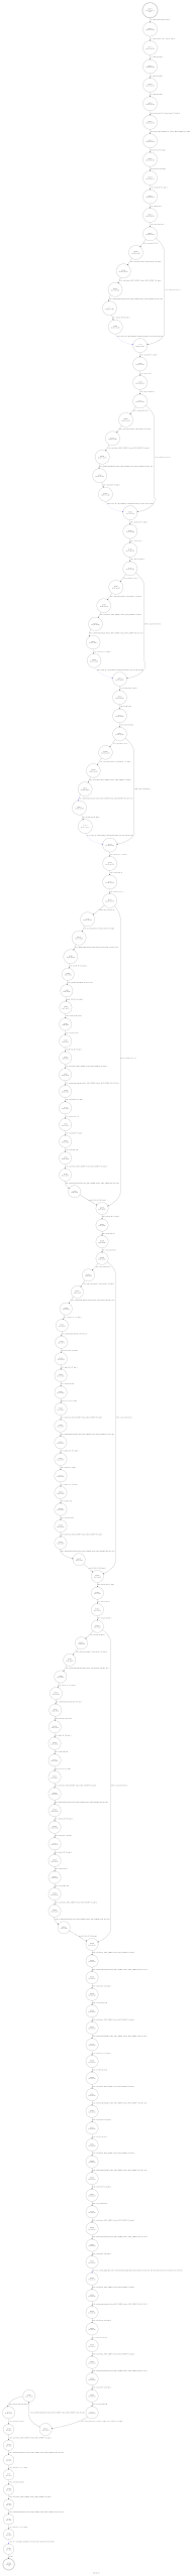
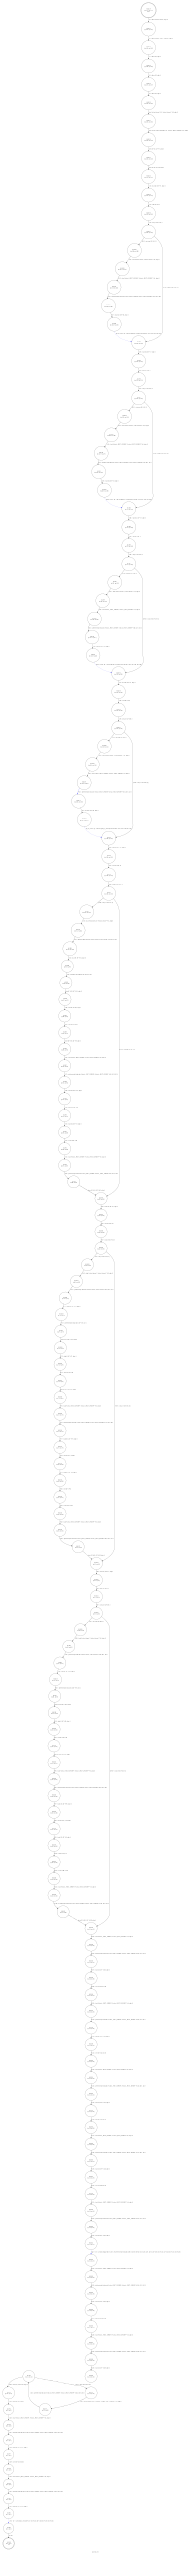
  digraph {
    fontname="Liberation Sans"
    label=process_rect
    node [fontname="Liberation Sans" shape=circle]
    edge [fontname="Liberation Sans"]
    n1 [label="N41218\n(rp:0, ep:0)\nexit" shape=doublecircle]
    n2 [label="N41219\n(rp:151, ep:151)\nentry" shape=doublecircle]
    n3 [label="N41221\n(rp:150, ep:150)"]
    n4 [label="N41222\n(rp:149, ep:149)"]
    n5 [label="N41223\n(rp:148, ep:148)"]
    n6 [label="N41224\n(rp:147, ep:147)"]
    n7 [label="N41225\n(rp:146, ep:146)"]
    n8 [label="N41227\n(rp:145, ep:145)"]
    n9 [label="N41229\n(rp:144, ep:144)"]
    n10 [label="N41231\n(rp:143, ep:143)"]
    n11 [label="N41234\n(rp:142, ep:142)"]
    n12 [label="N41235\n(rp:141, ep:141)"]
    n13 [label="N41236\n(rp:140, ep:140)"]
    n14 [label="N41237\n(rp:139, ep:139)"]
    n15 [label="N41383\n(rp:138, ep:138)"]
    n16 [label="N41244\n(rp:133, ep:133)"]
    n17 [label="N41239\n(rp:137, ep:137)"]
    n18 [label="N41245\n(rp:132, ep:132)"]
    n19 [label="N41240\n(rp:136, ep:136)"]
    n20 [label="N41246\n(rp:131, ep:131)"]
    n21 [label="N41241\n(rp:135, ep:135)"]
    n22 [label="N41242\n(rp:134, ep:134)"]
    n23 [label="N41247\n(rp:130, ep:130)"]
    n24 [label="N41385\n(rp:129, ep:129)"]
    n25 [label="N41254\n(rp:124, ep:124)"]
    n26 [label="N41249\n(rp:128, ep:128)"]
    n27 [label="N41255\n(rp:123, ep:123)"]
    n28 [label="N41250\n(rp:127, ep:127)"]
    n29 [label="N41256\n(rp:122, ep:122)"]
    n30 [label="N41251\n(rp:126, ep:126)"]
    n31 [label="N41252\n(rp:125, ep:125)"]
    n32 [label="N41257\n(rp:121, ep:121)"]
    n33 [label="N41387\n(rp:120, ep:120)"]
    n34 [label="N41264\n(rp:115, ep:115)"]
    n35 [label="N41259\n(rp:119, ep:119)"]
    n36 [label="N41265\n(rp:114, ep:114)"]
    n37 [label="N41260\n(rp:118, ep:118)"]
    n38 [label="N41266\n(rp:113, ep:113)"]
    n39 [label="N41261\n(rp:117, ep:117)"]
    n40 [label="N41262\n(rp:116, ep:116)"]
    n41 [label="N41267\n(rp:112, ep:112)"]
    n42 [label="N41389\n(rp:111, ep:111)"]
    n43 [label="N41274\n(rp:106, ep:106)"]
    n44 [label="N41269\n(rp:110, ep:110)"]
    n45 [label="N41275\n(rp:105, ep:105)"]
    n46 [label="N41270\n(rp:109, ep:109)"]
    n47 [label="N41276\n(rp:104, ep:104)"]
    n48 [label="N41271\n(rp:108, ep:108)"]
    n49 [label="N41272\n(rp:107, ep:107)"]
    n50 [label="N41277\n(rp:103, ep:103)"]
    n51 [label="N41391\n(rp:102, ep:102)"]
    n52 [label="N41296\n(rp:85, ep:85)"]
    n53 [label="N41279\n(rp:101, ep:101)"]
    n54 [label="N41297\n(rp:84, ep:84)"]
    n55 [label="N41280\n(rp:100, ep:100)"]
    n56 [label="N41298\n(rp:83, ep:83)"]
    n57 [label="N41281\n(rp:99, ep:99)"]
    n58 [label="N41282\n(rp:98, ep:98)"]
    n59 [label="N41283\n(rp:97, ep:97)"]
    n60 [label="N41284\n(rp:96, ep:96)"]
    n61 [label="N41285\n(rp:95, ep:95)"]
    n62 [label="N41286\n(rp:94, ep:94)"]
    n63 [label="N41287\n(rp:93, ep:93)"]
    n64 [label="N41288\n(rp:92, ep:92)"]
    n65 [label="N41289\n(rp:91, ep:91)"]
    n66 [label="N41290\n(rp:90, ep:90)"]
    n67 [label="N41291\n(rp:89, ep:89)"]
    n68 [label="N41292\n(rp:88, ep:88)"]
    n69 [label="N41293\n(rp:87, ep:87)"]
    n70 [label="N41294\n(rp:86, ep:86)"]
    n71 [label="N41299\n(rp:82, ep:82)"]
    n72 [label="N41393\n(rp:81, ep:81)"]
    n73 [label="N41319\n(rp:63, ep:63)"]
    n74 [label="N41301\n(rp:80, ep:80)"]
    n75 [label="N41320\n(rp:62, ep:62)"]
    n76 [label="N41302\n(rp:79, ep:79)"]
    n77 [label="N41321\n(rp:61, ep:61)"]
    n78 [label="N41303\n(rp:78, ep:78)"]
    n79 [label="N41304\n(rp:77, ep:77)"]
    n80 [label="N41305\n(rp:76, ep:76)"]
    n81 [label="N41306\n(rp:75, ep:75)"]
    n82 [label="N41307\n(rp:74, ep:74)"]
    n83 [label="N41308\n(rp:73, ep:73)"]
    n84 [label="N41309\n(rp:72, ep:72)"]
    n85 [label="N41310\n(rp:71, ep:71)"]
    n86 [label="N41311\n(rp:70, ep:70)"]
    n87 [label="N41312\n(rp:69, ep:69)"]
    n88 [label="N41313\n(rp:68, ep:68)"]
    n89 [label="N41314\n(rp:67, ep:67)"]
    n90 [label="N41315\n(rp:66, ep:66)"]
    n91 [label="N41316\n(rp:65, ep:65)"]
    n92 [label="N41317\n(rp:64, ep:64)"]
    n93 [label="N41322\n(rp:60, ep:60)"]
    n94 [label="N41395\n(rp:59, ep:59)"]
    n95 [label="N41342\n(rp:41, ep:41)"]
    n96 [label="N41324\n(rp:58, ep:58)"]
    n97 [label="N41343\n(rp:40, ep:40)"]
    n98 [label="N41325\n(rp:57, ep:57)"]
    n99 [label="N41344\n(rp:39, ep:39)"]
    n100 [label="N41326\n(rp:56, ep:56)"]
    n101 [label="N41327\n(rp:55, ep:55)"]
    n102 [label="N41328\n(rp:54, ep:54)"]
    n103 [label="N41329\n(rp:53, ep:53)"]
    n104 [label="N41330\n(rp:52, ep:52)"]
    n105 [label="N41331\n(rp:51, ep:51)"]
    n106 [label="N41332\n(rp:50, ep:50)"]
    n107 [label="N41333\n(rp:49, ep:49)"]
    n108 [label="N41334\n(rp:48, ep:48)"]
    n109 [label="N41335\n(rp:47, ep:47)"]
    n110 [label="N41336\n(rp:46, ep:46)"]
    n111 [label="N41337\n(rp:45, ep:45)"]
    n112 [label="N41338\n(rp:44, ep:44)"]
    n113 [label="N41339\n(rp:43, ep:43)"]
    n114 [label="N41340\n(rp:42, ep:42)"]
    n115 [label="N41345\n(rp:38, ep:38)"]
    n116 [label="N41346\n(rp:37, ep:37)"]
    n117 [label="N41347\n(rp:36, ep:36)"]
    n118 [label="N41348\n(rp:35, ep:35)"]
    n119 [label="N41349\n(rp:34, ep:34)"]
    n120 [label="N41350\n(rp:33, ep:33)"]
    n121 [label="N41351\n(rp:32, ep:32)"]
    n122 [label="N41352\n(rp:31, ep:31)"]
    n123 [label="N41353\n(rp:30, ep:30)"]
    n124 [label="N41354\n(rp:29, ep:29)"]
    n125 [label="N41355\n(rp:28, ep:28)"]
    n126 [label="N41356\n(rp:27, ep:27)"]
    n127 [label="N31357\n(rp:26, ep:26)"]
    n128 [label="N41358\n(rp:25, ep:25)"]
    n129 [label="N41359\n(rp:24, ep:24)"]
    n130 [label="N41360\n(rp:23, ep:23)"]
    n131 [label="N41361\n(rp:22, ep:22)"]
    n132 [label="N41362\n(rp:21, ep:21)"]
    n133 [label="N41363\n(rp:20, ep:20)"]
    n134 [label="N41364\n(rp:19, ep:19)"]
    n135 [label="N41365\n(rp:18, ep:18)"]
    n136 [label="N41366\n(rp:17, ep:17)"]
    n137 [label="N41367\n(rp:16, ep:16)"]
    n138 [label="N41368\n(rp:15, ep:15)"]
    n139 [label="N41369\n(rp:14, ep:14)"]
    n140 [label="N41370\n(rp:13, ep:13)"]
    n141 [label="N41371\n(rp:12, ep:12)"]
    n142 [label="N41372\n(rp:11, ep:11)"]
    n143 [label="N41373\n(rp:10, ep:10)"]
    n144 [label="N41374\n(rp:9, ep:9)"]
    n145 [label="N41375\n(rp:8, ep:8)"]
    n146 [label="N41376\n(rp:7, ep:7)"]
    n147 [label="N41377\n(rp:6, ep:6)"]
    n148 [label="N41378\n(rp:5, ep:5)"]
    n149 [label="N41379\n(rp:4, ep:4)"]
    n150 [label="N41380\n(rp:3, ep:3)"]
    n151 [label="N41381\n(rp:2, ep:2)"]
    n152 [label="N41382\n(rp:1, ep:1)"]
    n2 -> n3 [label="%5 = alloca %struct.stream*, align 8"]
    n3 -> n4 [label="%6 = alloca %struct._RECT_ORDER*, align 8"]
    n4 -> n5 [label="%7 = alloca i32, align 4"]
    n5 -> n6 [label="%8 = alloca i32, align 4"]
    n6 -> n7 [label="%9 = alloca i32, align 4"]
    n7 -> n8 [label="store %struct.stream* %0, %struct.stream** %5, align 8"]
    n8 -> n9 [label="store %struct._RECT_ORDER* %1, %struct._RECT_ORDER** %6, align 8"]
    n9 -> n10 [label="store i32 %2, i32* %7, align 4"]
    n10 -> n11 [label="store i32 %3, i32* %8, align 4"]
    n11 -> n12 [label="%10 = load i32, i32* %7, align 4"]
    n12 -> n13 [label="%11 = and i32 %10, 1"]
    n13 -> n14 [label="%12 = icmp ne i32 %11, 0"]
    n14 -> n15 [label="[%12 = icmp ne i32 %11, 0]"]
    n14 -> n16 [label="[!(%12 = icmp ne i32 %11, 0)]"]
    n15 -> n17 [label="%14 = load %struct.stream*, %struct.stream** %5, align 8"]
    n16 -> n18 [label="%19 = load i32, i32* %7, align 4"]
    n17 -> n19 [label="%15 = load %struct._RECT_ORDER*, %struct._RECT_ORDER** %6, align 8"]
    n18 -> n20 [label="%20 = and i32 %19, 2"]
    n19 -> n21 [label="%16 = getelementptr inbounds %struct._RECT_ORDER, %struct._RECT_ORDER* %15, i32 0, i32 0"]
    n20 -> n23 [label="%21 = icmp ne i32 %20, 0"]
    n21 -> n22 [label="%17 = load i32, i32* %8, align 4"]
    n22 -> n16 [color=blue label="rdp_in_coord --@-- call void @rdp_in_coord(%struct.stream* %14, i16* %16, i32 %17)" style=dashed]
    n23 -> n24 [label="[%21 = icmp ne i32 %20, 0]"]
    n23 -> n25 [label="[!(%21 = icmp ne i32 %20, 0)]"]
    n24 -> n26 [label="%23 = load %struct.stream*, %struct.stream** %5, align 8"]
    n25 -> n27 [label="%28 = load i32, i32* %7, align 4"]
    n26 -> n28 [label="%24 = load %struct._RECT_ORDER*, %struct._RECT_ORDER** %6, align 8"]
    n27 -> n29 [label="%29 = and i32 %28, 4"]
    n28 -> n30 [label="%25 = getelementptr inbounds %struct._RECT_ORDER, %struct._RECT_ORDER* %24, i32 0, i32 1"]
    n29 -> n32 [label="%30 = icmp ne i32 %29, 0"]
    n30 -> n31 [label="%26 = load i32, i32* %8, align 4"]
    n31 -> n25 [color=blue label="rdp_in_coord --@-- call void @rdp_in_coord(%struct.stream* %23, i16* %25, i32 %26)" style=dashed]
    n32 -> n33 [label="[%30 = icmp ne i32 %29, 0]"]
    n32 -> n34 [label="[!(%30 = icmp ne i32 %29, 0)]"]
    n33 -> n35 [label="%32 = load %struct.stream*, %struct.stream** %5, align 8"]
    n34 -> n36 [label="%37 = load i32, i32* %7, align 4"]
    n35 -> n37 [label="%33 = load %struct._RECT_ORDER*, %struct._RECT_ORDER** %6, align 8"]
    n36 -> n38 [label="%38 = and i32 %37, 8"]
    n37 -> n39 [label="%34 = getelementptr inbounds %struct._RECT_ORDER, %struct._RECT_ORDER* %33, i32 0, i32 2"]
    n38 -> n41 [label="%39 = icmp ne i32 %38, 0"]
    n39 -> n40 [label="%35 = load i32, i32* %8, align 4"]
    n40 -> n34 [color=blue label="rdp_in_coord --@-- call void @rdp_in_coord(%struct.stream* %32, i16* %34, i32 %35)" style=dashed]
    n41 -> n42 [label="[%39 = icmp ne i32 %38, 0]"]
    n41 -> n43 [label="[!(%39 = icmp ne i32 %38, 0)]"]
    n42 -> n44 [label="%41 = load %struct.stream*, %struct.stream** %5, align 8"]
    n43 -> n45 [label="%46 = load i32, i32* %7, align 4"]
    n44 -> n46 [label="%42 = load %struct._RECT_ORDER*, %struct._RECT_ORDER** %6, align 8"]
    n45 -> n47 [label="%47 = and i32 %46, 16"]
    n46 -> n48 [color=blue label="%43 = getelementptr inbounds %struct._RECT_ORDER, %struct._RECT_ORDER* %42, i32 0, i32 3"]
    n47 -> n50 [label="%48 = icmp ne i32 %47, 0"]
    n48 -> n49 [label="%44 = load i32, i32* %8, align 4"]
    n49 -> n43 [color=blue label="rdp_in_coord --@-- call void @rdp_in_coord(%struct.stream* %41, i16* %43, i32 %44)" style=dashed]
    n50 -> n51 [label="[%48 = icmp ne i32 %47, 0]"]
    n50 -> n52 [label="[!(%48 = icmp ne i32 %47, 0)]"]
    n51 -> n53 [label="%50 = load %struct.stream*, %struct.stream** %5, align 8"]
    n52 -> n54 [label="%65 = load i32, i32* %7, align 4"]
    n53 -> n55 [label="%51 = getelementptr inbounds %struct.stream, %struct.stream* %50, i32 0, i32 0"]
    n54 -> n56 [label="%66 = and i32 %65, 32"]
    n55 -> n57 [label="%52 = load i8*, i8** %51, align 8"]
    n56 -> n71 [label="%67 = icmp ne i32 %66, 0"]
    n57 -> n58 [label="%53 = getelementptr inbounds i8, i8* %52, i32 1"]
    n58 -> n59 [label="store i8* %53, i8** %51, align 8"]
    n59 -> n60 [label="%54 = load i8, i8* %52, align 1"]
    n60 -> n61 [label="%55 = zext i8 %54 to i32"]
    n61 -> n62 [label="store i32 %55, i32* %9, align 4"]
    n62 -> n63 [label="%56 = load %struct._RECT_ORDER*, %struct._RECT_ORDER** %6, align 8"]
    n63 -> n64 [label="%57 = getelementptr inbounds %struct._RECT_ORDER, %struct._RECT_ORDER* %56, i32 0, i32 4"]
    n64 -> n65 [label="%58 = load i32, i32* %57, align 4"]
    n65 -> n66 [label="%59 = and i32 %58, -256"]
    n66 -> n67 [label="%60 = load i32, i32* %9, align 4"]
    n67 -> n68 [label="%61 = or i32 %59, %60"]
    n68 -> n69 [label="%62 = load %struct._RECT_ORDER*, %struct._RECT_ORDER** %6, align 8"]
    n69 -> n70 [label="%63 = getelementptr inbounds %struct._RECT_ORDER, %struct._RECT_ORDER* %62, i32 0, i32 4"]
    n70 -> n52 [label="store i32 %61, i32* %63, align 4"]
    n71 -> n72 [label="[%67 = icmp ne i32 %66, 0]"]
    n71 -> n73 [label="[!(%67 = icmp ne i32 %66, 0)]"]
    n72 -> n74 [label="%69 = load %struct.stream*, %struct.stream** %5, align 8"]
    n73 -> n75 [label="%85 = load i32, i32* %7, align 4"]
    n74 -> n76 [label="%70 = getelementptr inbounds %struct.stream, %struct.stream* %69, i32 0, i32 0"]
    n75 -> n77 [label="%86 = and i32 %85, 64"]
    n76 -> n78 [label="%71 = load i8*, i8** %70, align 8"]
    n77 -> n93 [label="%87 = icmp ne i32 %86, 0"]
    n78 -> n79 [label="%72 = getelementptr inbounds i8, i8* %71, i32 1"]
    n79 -> n80 [label="store i8* %72, i8** %70, align 8"]
    n80 -> n81 [label="%73 = load i8, i8* %71, align 1"]
    n81 -> n82 [label="%74 = zext i8 %73 to i32"]
    n82 -> n83 [label="store i32 %74, i32* %9, align 4"]
    n83 -> n84 [label="%75 = load %struct._RECT_ORDER*, %struct._RECT_ORDER** %6, align 8"]
    n84 -> n85 [label="%76 = getelementptr inbounds %struct._RECT_ORDER, %struct._RECT_ORDER* %75, i32 0, i32 4"]
    n85 -> n86 [label="%77 = load i32, i32* %76, align 4"]
    n86 -> n87 [label="%78 = and i32 %77, -65281"]
    n87 -> n88 [label="%79 = load i32, i32* %9, align 4"]
    n88 -> n89 [label="%80 = shl i32 %79, 8"]
    n89 -> n90 [label="%81 = or i32 %78, %80"]
    n90 -> n91 [label="%82 = load %struct._RECT_ORDER*, %struct._RECT_ORDER** %6, align 8"]
    n91 -> n92 [label="%83 = getelementptr inbounds %struct._RECT_ORDER, %struct._RECT_ORDER* %82, i32 0, i32 4"]
    n92 -> n73 [label="store i32 %81, i32* %83, align 4"]
    n93 -> n94 [label="[%87 = icmp ne i32 %86, 0]"]
    n93 -> n95 [label="[!(%87 = icmp ne i32 %86, 0)]"]
    n94 -> n96 [label="%89 = load %struct.stream*, %struct.stream** %5, align 8"]
    n95 -> n97 [label="%105 = load %struct._RECT_ORDER*, %struct._RECT_ORDER** %6, align 8"]
    n96 -> n98 [label="%90 = getelementptr inbounds %struct.stream, %struct.stream* %89, i32 0, i32 0"]
    n97 -> n99 [label="%106 = getelementptr inbounds %struct._RECT_ORDER, %struct._RECT_ORDER* %105, i32 0, i32 0"]
    n98 -> n100 [label="%91 = load i8*, i8** %90, align 8"]
    n99 -> n115 [label="%107 = load i16, i16* %106, align 4"]
    n100 -> n101 [label="%92 = getelementptr inbounds i8, i8* %91, i32 1"]
    n101 -> n102 [label="store i8* %92, i8** %90, align 8"]
    n102 -> n103 [label="%93 = load i8, i8* %91, align 1"]
    n103 -> n104 [label="%94 = zext i8 %93 to i32"]
    n104 -> n105 [label="store i32 %94, i32* %9, align 4"]
    n105 -> n106 [label="%95 = load %struct._RECT_ORDER*, %struct._RECT_ORDER** %6, align 8"]
    n106 -> n107 [label="%96 = getelementptr inbounds %struct._RECT_ORDER, %struct._RECT_ORDER* %95, i32 0, i32 4"]
    n107 -> n108 [label="%97 = load i32, i32* %96, align 4"]
    n108 -> n109 [label="%98 = and i32 %97, -16711681"]
    n109 -> n110 [label="%99 = load i32, i32* %9, align 4"]
    n110 -> n111 [label="%100 = shl i32 %99, 16"]
    n111 -> n112 [label="%101 = or i32 %98, %100"]
    n112 -> n113 [label="%102 = load %struct._RECT_ORDER*, %struct._RECT_ORDER** %6, align 8"]
    n113 -> n114 [label="%103 = getelementptr inbounds %struct._RECT_ORDER, %struct._RECT_ORDER* %102, i32 0, i32 4"]
    n114 -> n95 [label="store i32 %101, i32* %103, align 4"]
    n115 -> n116 [label="%108 = sext i16 %107 to i32"]
    n116 -> n117 [label="%109 = load %struct._RECT_ORDER*, %struct._RECT_ORDER** %6, align 8"]
    n117 -> n118 [label="%110 = getelementptr inbounds %struct._RECT_ORDER, %struct._RECT_ORDER* %109, i32 0, i32 1"]
    n118 -> n119 [label="%111 = load i16, i16* %110, align 2"]
    n119 -> n120 [label="%112 = sext i16 %111 to i32"]
    n120 -> n121 [label="%113 = load %struct._RECT_ORDER*, %struct._RECT_ORDER** %6, align 8"]
    n121 -> n122 [label="%114 = getelementptr inbounds %struct._RECT_ORDER, %struct._RECT_ORDER* %113, i32 0, i32 2"]
    n122 -> n123 [label="%115 = load i16, i16* %114, align 4"]
    n123 -> n124 [label="%116 = sext i16 %115 to i32"]
    n124 -> n125 [label="%117 = load %struct._RECT_ORDER*, %struct._RECT_ORDER** %6, align 8"]
    n125 -> n126 [label="%118 = getelementptr inbounds %struct._RECT_ORDER, %struct._RECT_ORDER* %117, i32 0, i32 3"]
    n126 -> n127 [label="%119 = load i16, i16* %118, align 2"]
    n127 -> n128 [label="%120 = sext i16 %119 to i32"]
    n128 -> n129 [label="%121 = load %struct._RECT_ORDER*, %struct._RECT_ORDER** %6, align 8"]
    n129 -> n130 [label="%122 = getelementptr inbounds %struct._RECT_ORDER, %struct._RECT_ORDER* %121, i32 0, i32 4"]
    n130 -> n131 [label="%123 = load i32, i32* %122, align 4"]
    n131 -> n132 [color=blue label="logger --@-- call void @logger(i32 5, i32 0, i8* getelementptr inbounds ([50 x i8], [50 x i8]* @.str.20.123, i32 0, i32 0), i32 %108, i32 %112, i32 %116, i32 %120, i32 %123)" style=dashed]
    n132 -> n133 [label="%124 = load %struct._RECT_ORDER*, %struct._RECT_ORDER** %6, align 8"]
    n133 -> n134 [label="%125 = getelementptr inbounds %struct._RECT_ORDER, %struct._RECT_ORDER* %124, i32 0, i32 0"]
    n134 -> n135 [label="%126 = load i16, i16* %125, align 4"]
    n135 -> n136 [label="%127 = sext i16 %126 to i32" style=dashed]
    n136 -> n137 [label="%128 = load %struct._RECT_ORDER*, %struct._RECT_ORDER** %6, align 8"]
    n137 -> n138 [label="%129 = getelementptr inbounds %struct._RECT_ORDER, %struct._RECT_ORDER* %128, i32 0, i32 1"]
    n138 -> n139 [label="%130 = load i16, i16* %129, align 2"]
-   n139 -> n140 [label="%131 = sext i16 %130 to i32"]
+   n142 -> n140 [label="%131 = sext i16 %130 to i32"]
    n140 -> n141 [label="%132 = load %struct._RECT_ORDER*, %struct._RECT_ORDER** %6, align 8"]
    n141 -> n142 [label="%133 = getelementptr inbounds %struct._RECT_ORDER, %struct._RECT_ORDER* %132, i32 0, i32 2"]
    n142 -> n143 [label="%134 = load i16, i16* %133, align 4"]
    n143 -> n144 [label="%135 = sext i16 %134 to i32"]
    n144 -> n145 [label="%136 = load %struct._RECT_ORDER*, %struct._RECT_ORDER** %6, align 8"]
    n145 -> n146 [label="%137 = getelementptr inbounds %struct._RECT_ORDER, %struct._RECT_ORDER* %136, i32 0, i32 3"]
    n146 -> n147 [label="%138 = load i16, i16* %137, align 2"]
    n147 -> n148 [label="%139 = sext i16 %138 to i32"]
    n148 -> n149 [label="%140 = load %struct._RECT_ORDER*, %struct._RECT_ORDER** %6, align 8"]
    n149 -> n150 [label="%141 = getelementptr inbounds %struct._RECT_ORDER, %struct._RECT_ORDER* %140, i32 0, i32 4"]
    n150 -> n151 [label="%142 = load i32, i32* %141, align 4"]
    n151 -> n152 [color=blue label="ui_rect --@-- call void @ui_rect(i32 %127, i32 %131, i32 %135, i32 %139, i32 %142)" style=dashed]
    n152 -> n1 [label="ret void"]
  }
